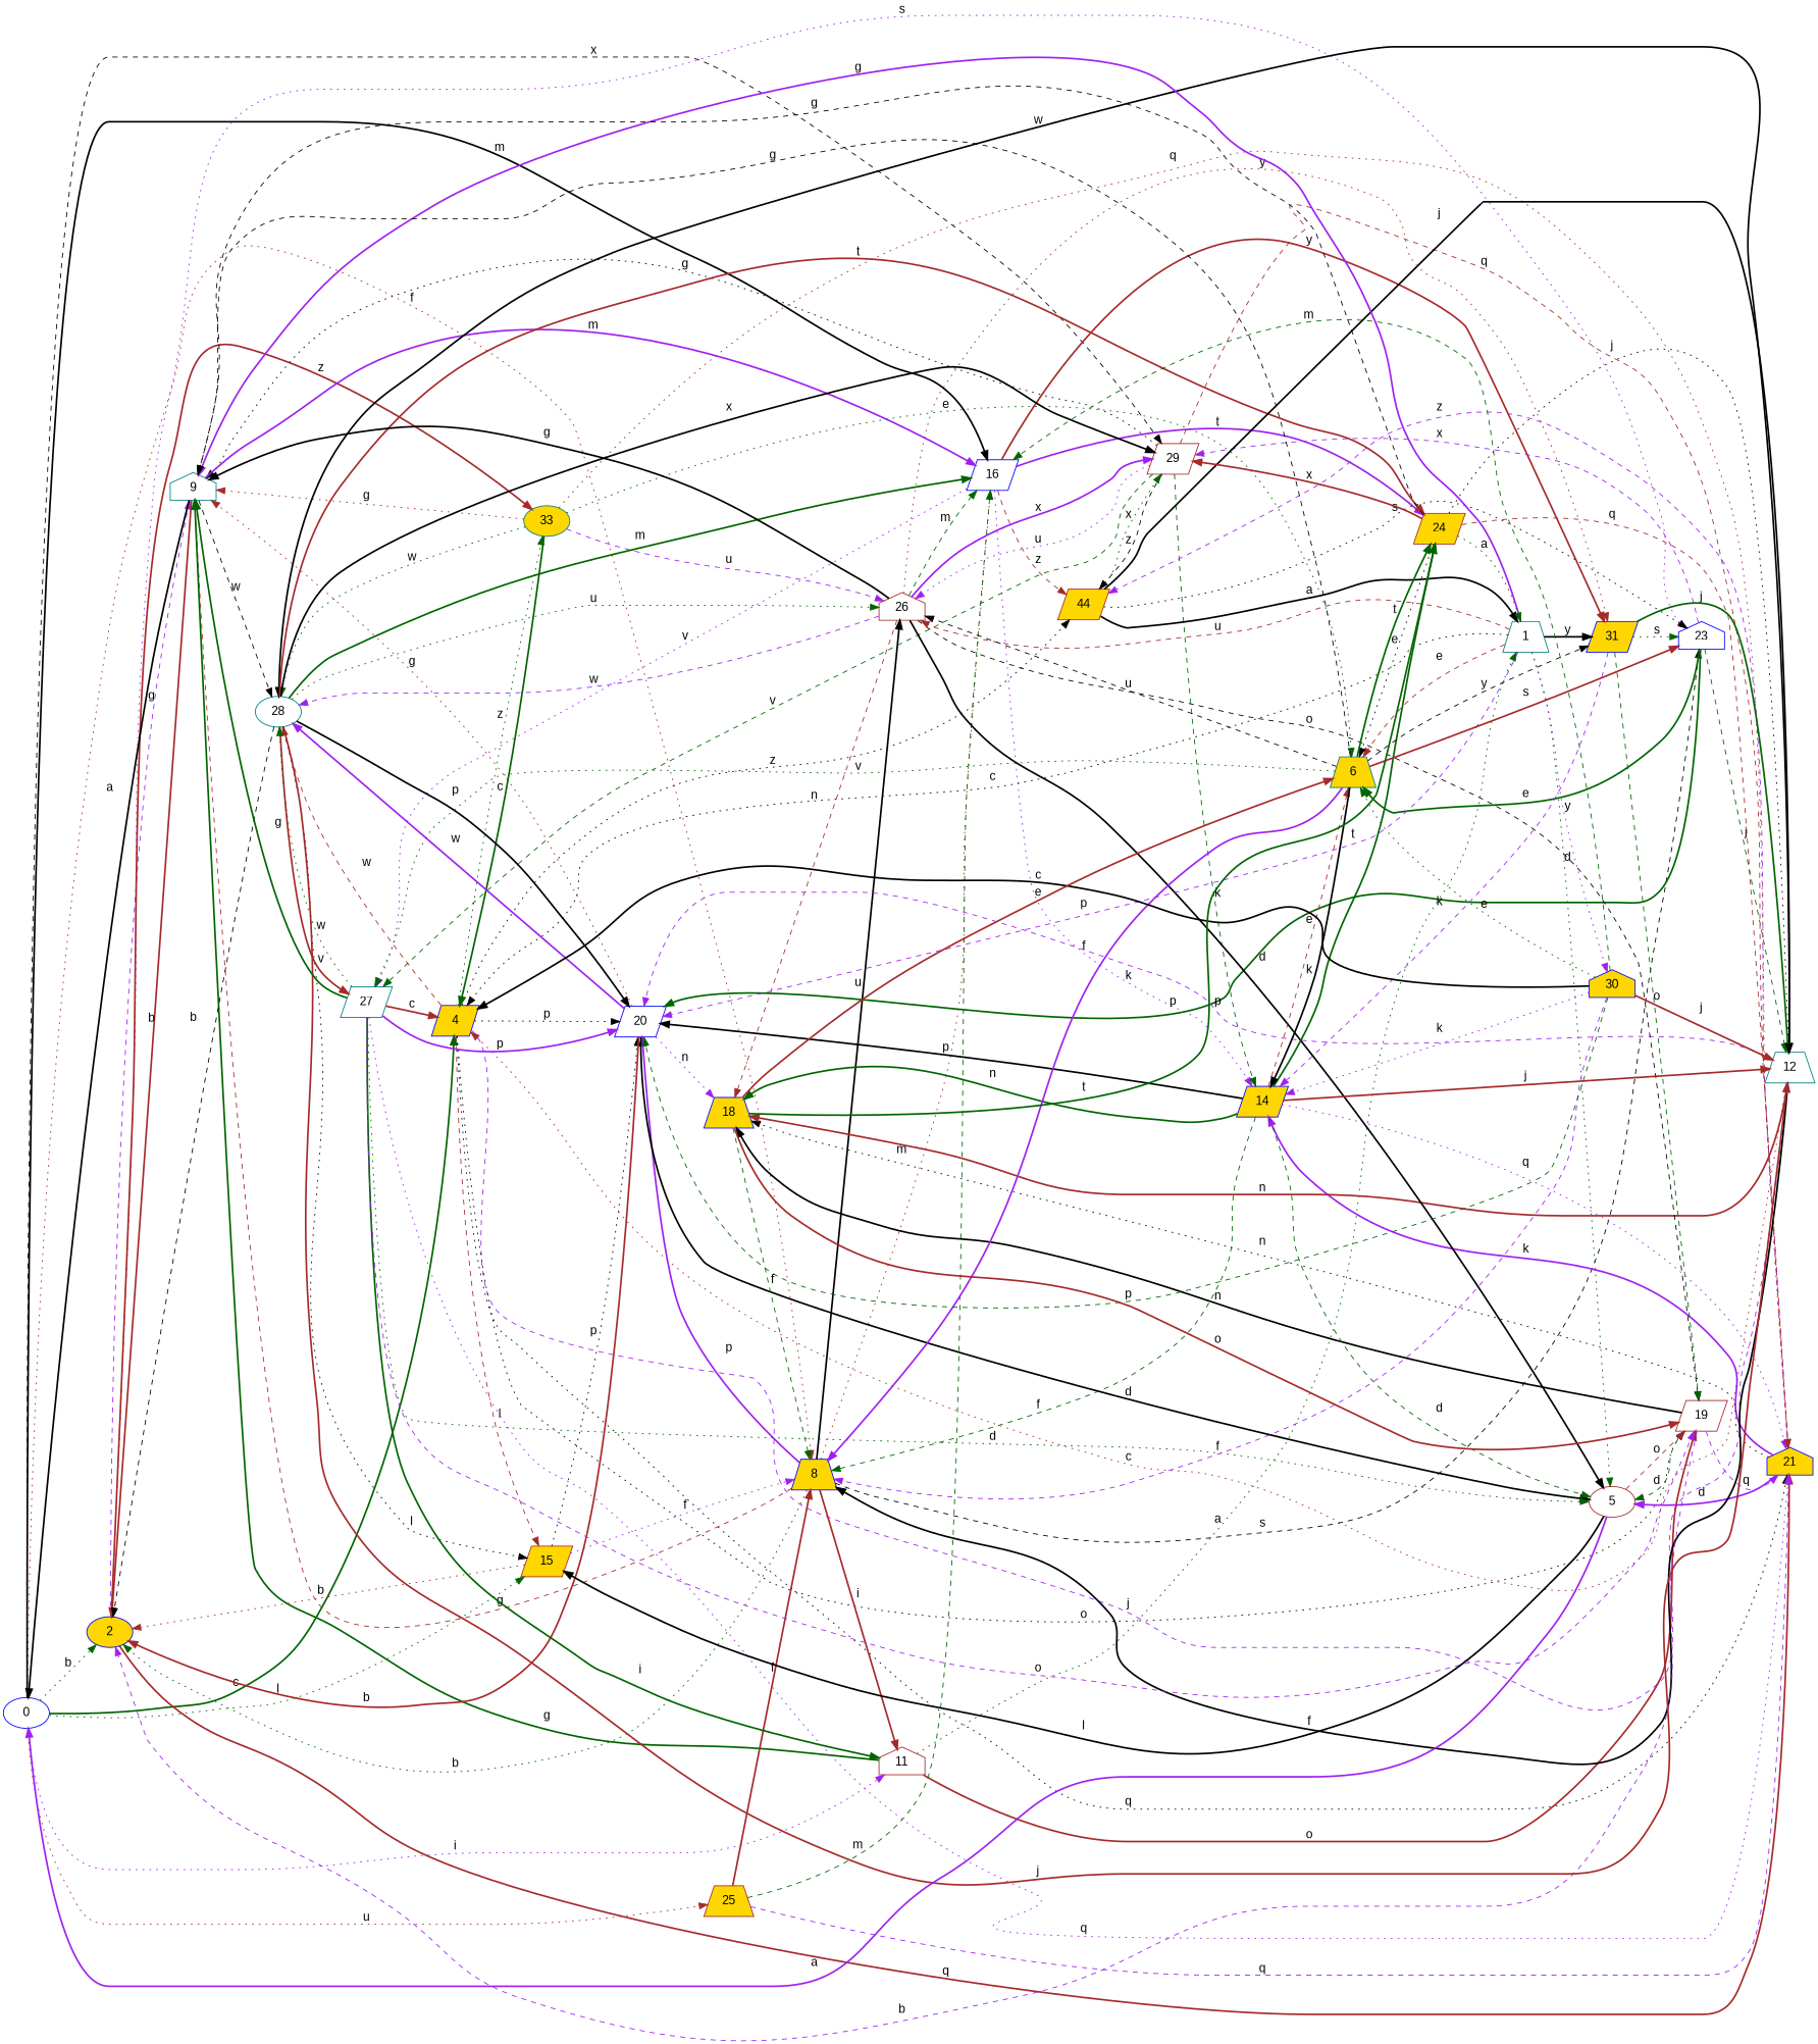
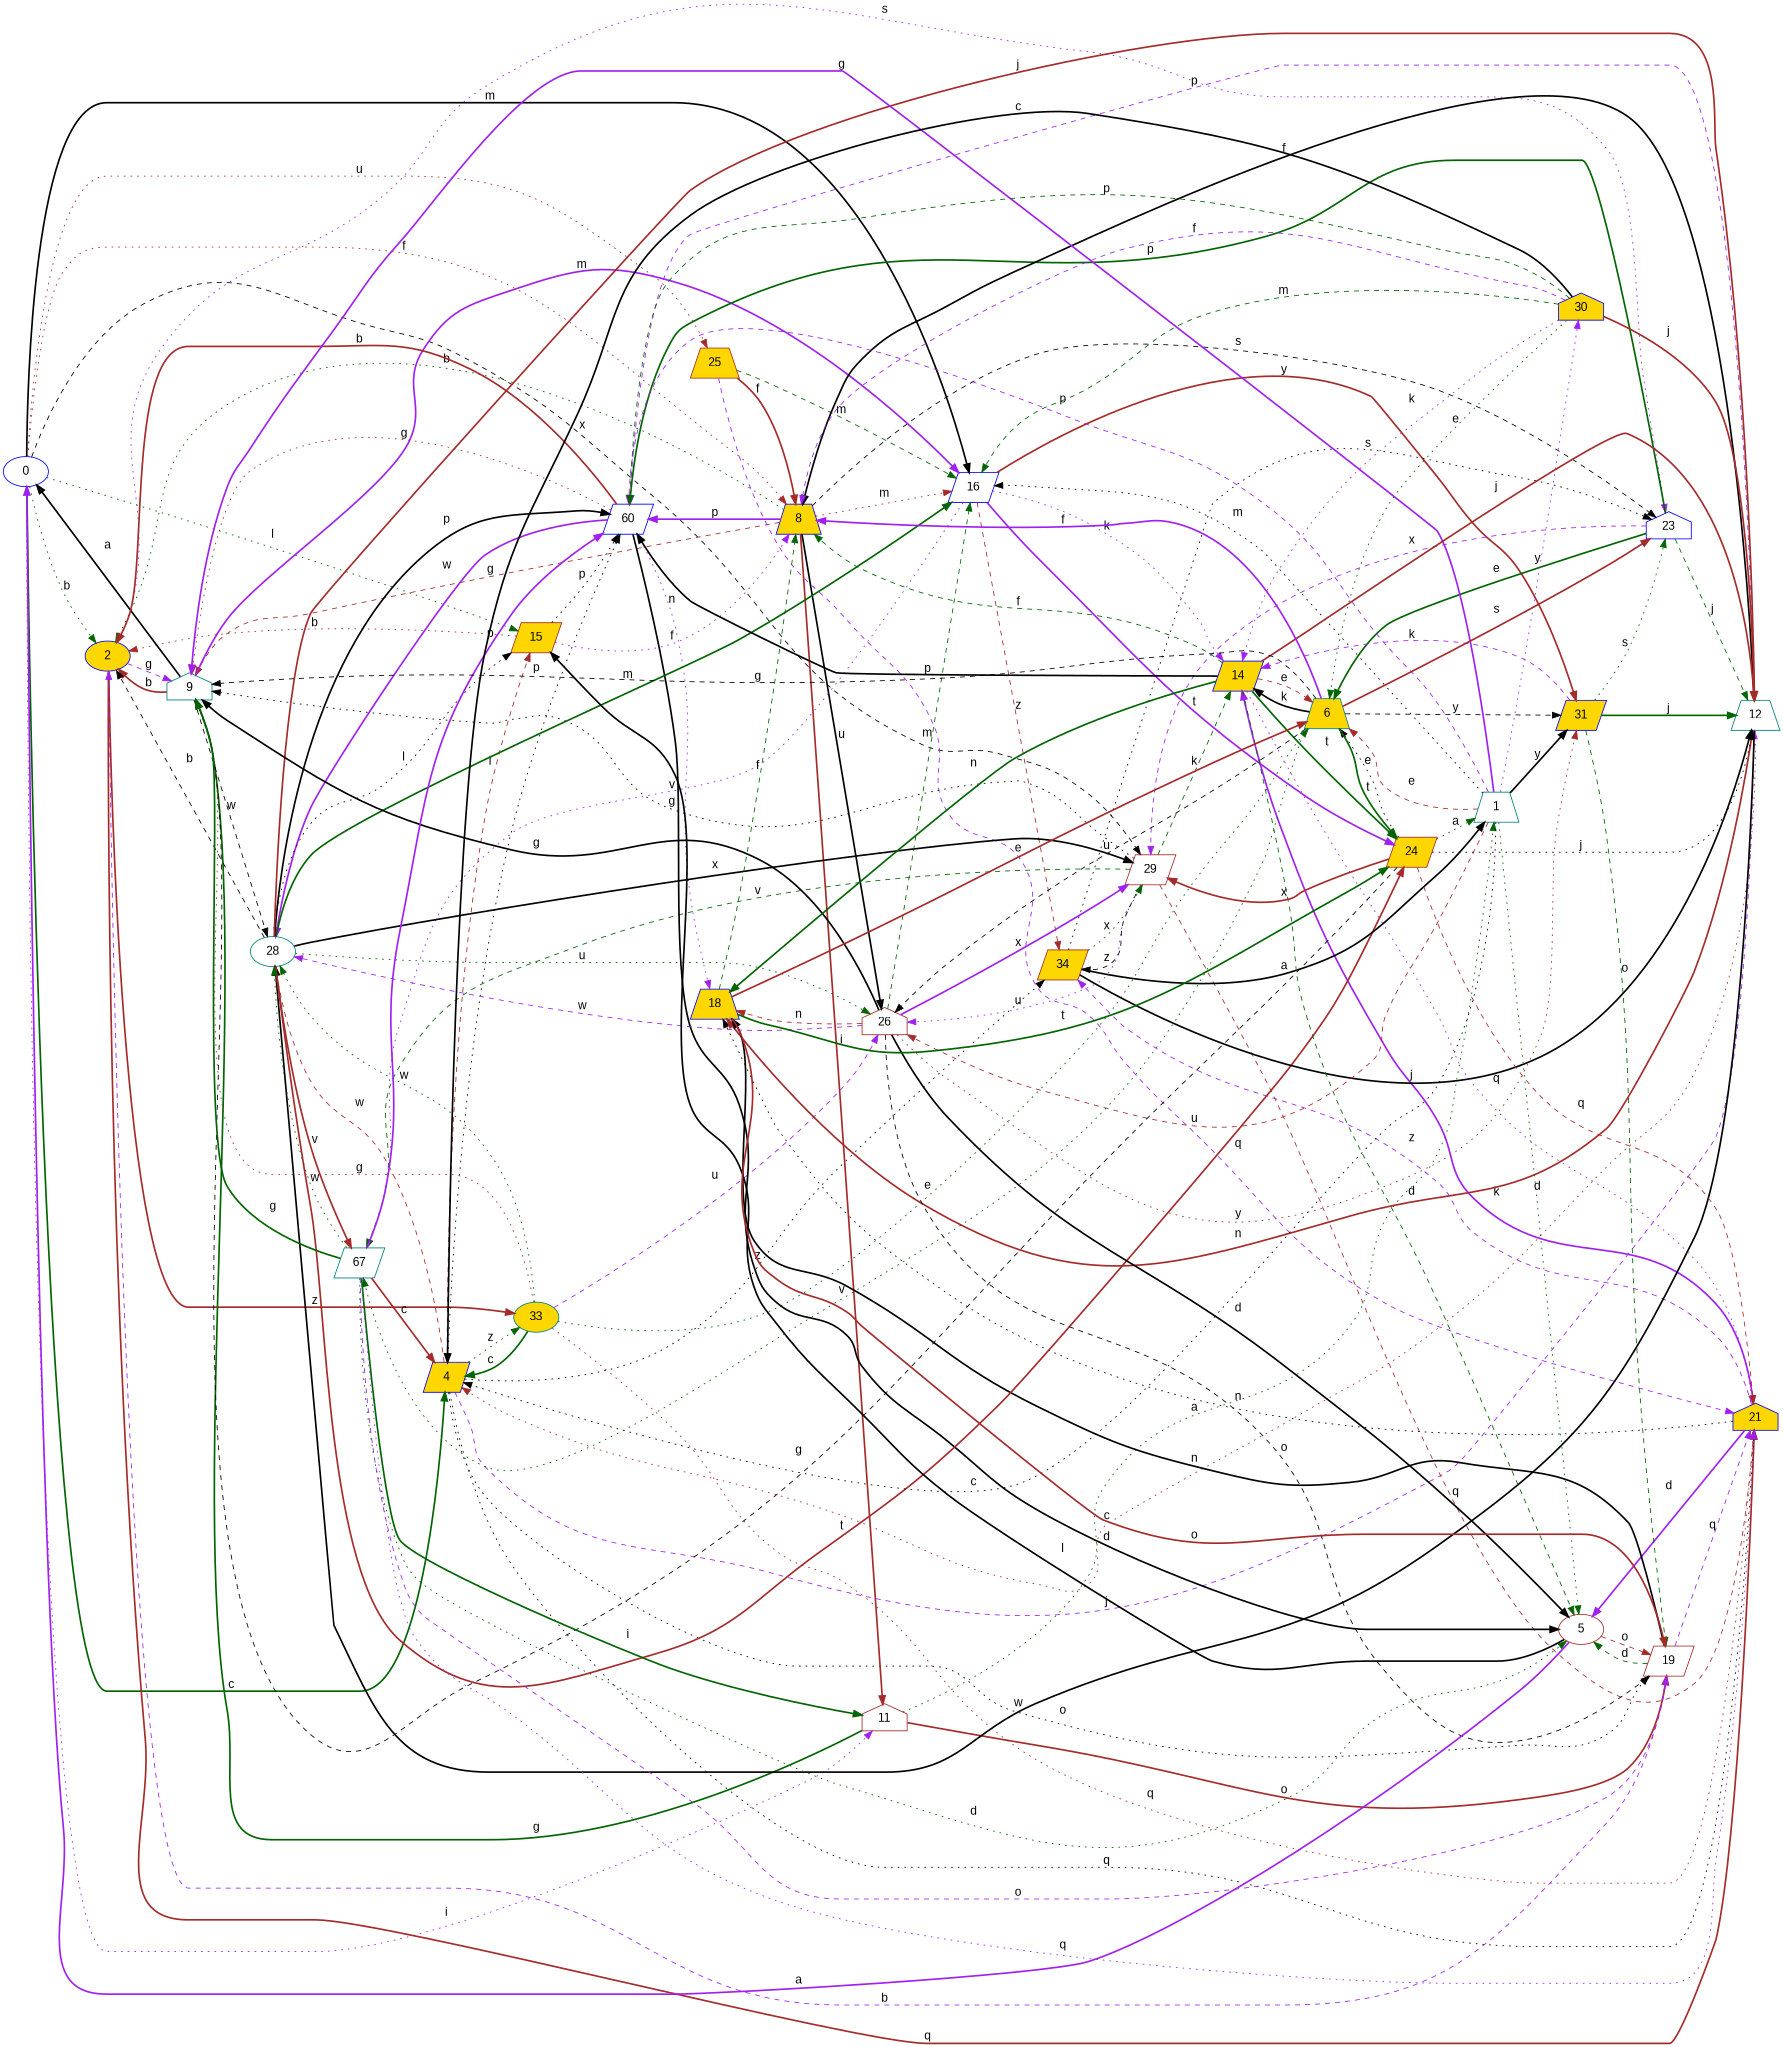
  strict digraph {
    fontname="Liberation Sans"
    rankdir=LR
    node [color=blue fillcolor=white fontname="Liberation Sans" shape=parallelogram style=filled]
    edge [color=darkgreen fontname="Liberation Sans" style=bold]
    0 [shape=ellipse]
    2 [fillcolor=gold shape=ellipse]
    4 [fillcolor=gold]
    8 [fillcolor=gold shape=trapezium]
    11 [color=brown shape=house]
    15 [color=brown fillcolor=gold]
    16
    25 [color=brown fillcolor=gold shape=trapezium]
    29 [color=brown]
    9 [color=teal shape=house]
    21 [fillcolor=gold shape=house]
    23 [shape=house]
    33 [color=teal fillcolor=gold shape=ellipse]
-   20
+   20 [label=60]
    12 [color=teal shape=trapezium]
    19 [color=brown]
    28 [color=teal shape=ellipse]
-   34 [color=brown fillcolor=gold label=44]
+   34 [color=brown fillcolor=gold]
    26 [color=brown shape=house]
    1 [color=teal shape=trapezium]
    31 [fillcolor=gold]
    14 [fillcolor=gold]
    24 [color=brown fillcolor=gold]
-   27 [color=teal]
+   27 [color=teal label=67]
    5 [color=brown shape=ellipse]
    6 [color=teal fillcolor=gold shape=trapezium]
    30 [fillcolor=gold shape=house]
    18 [fillcolor=gold shape=trapezium]
    0 -> 2 [label=b style=dotted]
    0 -> 4 [label=c]
    0 -> 8 [color=brown label=f style=dotted]
    0 -> 11 [color=purple label=i style=dotted]
    0 -> 15 [label=l style=dotted]
    0 -> 16 [color=black label=m]
    0 -> 25 [color=brown label=u style=dotted]
    0 -> 29 [color=black label=x style=dashed]
    2 -> 9 [color=purple label=g style=dashed]
    2 -> 21 [color=brown label=q]
    2 -> 23 [color=purple label=s style=dotted]
    2 -> 33 [color=brown label=z]
    4 -> 15 [color=brown label=l style=dashed]
    4 -> 21 [color=black label=q style=dotted]
    4 -> 33 [label=z style=dotted]
    4 -> 20 [color=black label=p style=dotted]
    4 -> 12 [color=purple label=j style=dashed]
    4 -> 19 [color=black label=o style=dotted]
    4 -> 28 [color=brown label=w style=dashed]
    4 -> 34 [color=black label=z style=dotted]
    8 -> 2 [label=b style=dotted]
    8 -> 11 [color=brown label=i]
    8 -> 16 [color=brown label=m style=dotted]
    8 -> 9 [color=brown label=g style=dashed]
    8 -> 23 [color=black label=s style=dashed]
    8 -> 20 [color=purple label=p]
    8 -> 26 [color=black label=u]
    11 -> 9 [label=g]
    11 -> 19 [color=brown label=o]
    11 -> 1 [label=a style=dotted]
    15 -> 2 [color=brown label=b style=dotted]
    15 -> 8 [color=purple label=f style=dotted]
    15 -> 20 [color=black label=p style=dotted]
    16 -> 34 [color=brown label=z style=dashed]
    16 -> 31 [color=brown label=y]
    16 -> 14 [color=purple label=k style=dotted]
    16 -> 24 [color=purple label=t]
    16 -> 27 [color=purple label=v style=dotted]
    25 -> 8 [color=brown label=f]
    25 -> 16 [label=m style=dashed]
    25 -> 21 [color=purple label=q style=dashed]
    29 -> 9 [color=black label=g style=dotted]
    29 -> 21 [color=brown label=q style=dashed]
    29 -> 34 [color=black label=z style=dashed]
    29 -> 26 [color=purple label=u style=dotted]
    29 -> 14 [label=k style=dashed]
    29 -> 27 [label=v style=dashed]
    9 -> 0 [color=black label=a]
    9 -> 2 [color=brown label=b]
    9 -> 16 [color=purple label=m]
    9 -> 28 [color=black label=w style=dashed]
    21 -> 34 [color=purple label=z style=dashed]
    21 -> 14 [color=purple label=k]
    21 -> 5 [color=purple label=d]
    21 -> 18 [color=black label=n style=dotted]
    23 -> 29 [color=purple label=x style=dashed]
    23 -> 20 [label=p]
    23 -> 12 [label=j style=dashed]
    23 -> 6 [label=e]
    33 -> 4 [label=c]
    33 -> 9 [color=brown label=g style=dotted]
    33 -> 21 [color=brown label=q style=dotted]
    33 -> 28 [label=w style=dotted]
    33 -> 26 [color=purple label=u style=dashed]
    33 -> 6 [label=e style=dotted]
    20 -> 2 [color=brown label=b]
    20 -> 9 [color=brown label=g style=dotted]
    20 -> 28 [color=purple label=w]
    20 -> 5 [color=black label=d]
    20 -> 18 [color=purple label=n style=dotted]
    12 -> 4 [color=brown label=c style=dotted]
    12 -> 8 [color=black label=f]
    12 -> 20 [color=purple label=p style=dashed]
    12 -> 28 [color=black label=w]
    12 -> 18 [color=brown label=n]
    19 -> 2 [color=purple label=b style=dashed]
    19 -> 21 [color=purple label=q style=dashed]
    19 -> 5 [label=d style=dashed]
    19 -> 18 [color=black label=n]
    28 -> 2 [color=black label=b style=dashed]
    28 -> 15 [color=black label=l style=dotted]
    28 -> 16 [label=m]
    28 -> 29 [color=black label=x]
    28 -> 20 [color=black label=p]
    28 -> 12 [color=brown label=j]
    28 -> 26 [label=u style=dotted]
    28 -> 24 [color=brown label=t]
    28 -> 27 [color=brown label=v]
    34 -> 29 [label=x style=dotted]
    34 -> 23 [color=black label=s style=dotted]
    34 -> 12 [color=black label=j]
    34 -> 1 [color=black label=a]
    26 -> 16 [label=m style=dashed]
    26 -> 29 [color=purple label=x]
    26 -> 9 [color=black label=g]
    26 -> 19 [color=black label=o style=dashed]
    26 -> 28 [color=purple label=w style=dashed]
    26 -> 31 [color=brown label=y style=dotted]
    26 -> 5 [color=black label=d]
    26 -> 18 [color=brown label=n style=dashed]
    1 -> 4 [color=black label=c style=dotted]
+   1 -> 16 [color=black label=m style=dotted]
    1 -> 9 [color=purple label=g]
    1 -> 20 [color=purple label=p style=dashed]
    1 -> 26 [color=brown label=u style=dashed]
    1 -> 31 [color=black label=y]
    1 -> 5 [label=d style=dotted]
    1 -> 6 [color=brown label=e style=dashed]
    1 -> 30 [color=purple label=y style=dotted]
    31 -> 23 [label=s style=dotted]
    31 -> 12 [label=j]
    31 -> 19 [label=o style=dashed]
    31 -> 14 [color=purple label=k style=dashed]
    14 -> 8 [label=f style=dashed]
    14 -> 21 [color=purple label=q style=dotted]
    14 -> 20 [color=black label=p]
    14 -> 12 [color=brown label=j]
    14 -> 24 [label=t]
    14 -> 5 [label=d style=dashed]
    14 -> 6 [color=brown label=e style=dashed]
    14 -> 18 [label=n]
    24 -> 29 [color=brown label=x]
    24 -> 9 [color=black label=g style=dashed]
    24 -> 21 [color=brown label=q style=dashed]
    24 -> 12 [color=black label=j style=dotted]
    24 -> 1 [label=a style=dotted]
    24 -> 6 [color=black label=e style=dotted]
    27 -> 4 [color=brown label=c]
    27 -> 11 [label=i]
    27 -> 9 [label=g]
    27 -> 21 [color=purple label=q style=dotted]
    27 -> 20 [color=purple label=p]
    27 -> 19 [color=purple label=o style=dashed]
    27 -> 28 [label=w style=dotted]
    27 -> 5 [label=d style=dotted]
    5 -> 0 [color=purple label=a]
    5 -> 15 [color=black label=l]
    5 -> 19 [color=brown label=o style=dashed]
    6 -> 8 [color=purple label=f]
    6 -> 9 [color=black label=g style=dashed]
    6 -> 23 [color=brown label=s]
    6 -> 26 [color=black label=u style=dashed]
    6 -> 31 [color=black label=y style=dashed]
    6 -> 14 [color=black label=k]
    6 -> 24 [label=t]
    6 -> 27 [label=v style=dotted]
    30 -> 4 [color=black label=c]
    30 -> 8 [color=purple label=f style=dashed]
    30 -> 16 [label=m style=dashed]
    30 -> 20 [label=p style=dashed]
    30 -> 12 [color=brown label=j]
    30 -> 14 [color=purple label=k style=dotted]
    30 -> 6 [label=e style=dotted]
    18 -> 8 [label=f style=dashed]
    18 -> 19 [color=brown label=o]
    18 -> 24 [label=t]
    18 -> 6 [color=brown label=e]
  }
